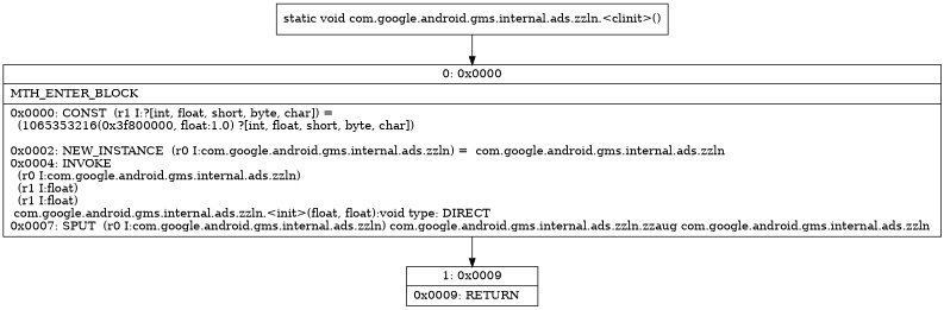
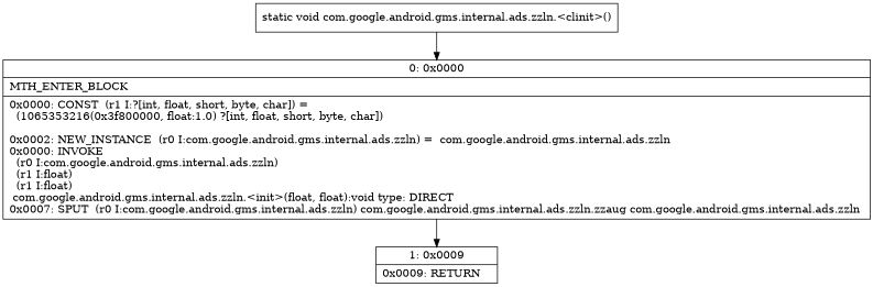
  digraph {
    node [shape=record]
-   n1 [label="{0\:\ 0x0000|MTH_ENTER_BLOCK\l|0x0000: CONST  (r1 I:?[int, float, short, byte, char]) = \l  (1065353216(0x3f800000, float:1.0) ?[int, float, short, byte, char])\l \l0x0002: NEW_INSTANCE  (r0 I:com.google.android.gms.internal.ads.zzln) =  com.google.android.gms.internal.ads.zzln \l0x0004: INVOKE  \l  (r0 I:com.google.android.gms.internal.ads.zzln)\l  (r1 I:float)\l  (r1 I:float)\l com.google.android.gms.internal.ads.zzln.\<init\>(float, float):void type: DIRECT \l0x0007: SPUT  (r0 I:com.google.android.gms.internal.ads.zzln) com.google.android.gms.internal.ads.zzln.zzaug com.google.android.gms.internal.ads.zzln \l}"]
+   n1 [label="{0\:\ 0x0000|MTH_ENTER_BLOCK\l|0x0000: CONST  (r1 I:?[int, float, short, byte, char]) = \l  (1065353216(0x3f800000, float:1.0) ?[int, float, short, byte, char])\l \l0x0002: NEW_INSTANCE  (r0 I:com.google.android.gms.internal.ads.zzln) =  com.google.android.gms.internal.ads.zzln \l0x0000: INVOKE  \l  (r0 I:com.google.android.gms.internal.ads.zzln)\l  (r1 I:float)\l  (r1 I:float)\l com.google.android.gms.internal.ads.zzln.\<init\>(float, float):void type: DIRECT \l0x0007: SPUT  (r0 I:com.google.android.gms.internal.ads.zzln) com.google.android.gms.internal.ads.zzln.zzaug com.google.android.gms.internal.ads.zzln \l}"]
    n2 [label="{1\:\ 0x0009|0x0009: RETURN   \l}"]
    n3 [label="{static void com.google.android.gms.internal.ads.zzln.\<clinit\>() }"]
    n1 -> n2
    n3 -> n1
  }
